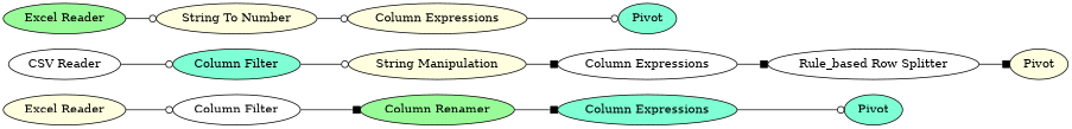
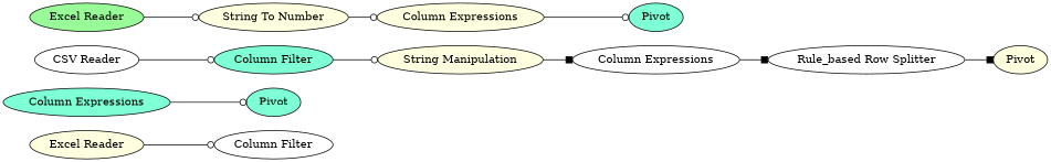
  digraph {
    rankdir=LR
    node [fillcolor=lightyellow style=filled]
    edge [arrowhead=odot]
    n1 [label="Excel Reader"]
    n2 [fillcolor=white label="Column Filter"]
-   n3 [fillcolor=palegreen label="Column Renamer"]
    n4 [fillcolor=aquamarine label="Column Expressions"]
    n5 [fillcolor=white label="CSV Reader"]
    n6 [fillcolor=aquamarine label="Column Filter"]
    n7 [label="String Manipulation"]
    n8 [fillcolor=white label="Column Expressions"]
    n9 [fillcolor=white label="Rule_based Row Splitter"]
    n10 [label=Pivot]
    n11 [fillcolor=aquamarine label=Pivot]
    n12 [fillcolor=palegreen label="Excel Reader"]
    n13 [label="String To Number"]
    n14 [label="Column Expressions"]
    n15 [fillcolor=aquamarine label=Pivot]
    n1 -> n2
-   n2 -> n3 [arrowhead=box]
-   n3 -> n4 [arrowhead=box]
    n4 -> n11
    n5 -> n6
    n6 -> n7
    n7 -> n8 [arrowhead=box]
    n8 -> n9 [arrowhead=box]
    n9 -> n10 [arrowhead=box]
    n12 -> n13
    n13 -> n14
    n14 -> n15
  }
